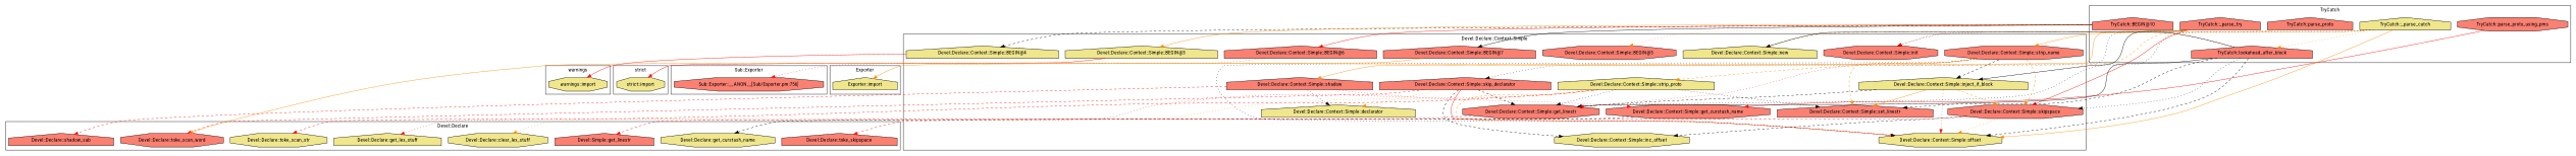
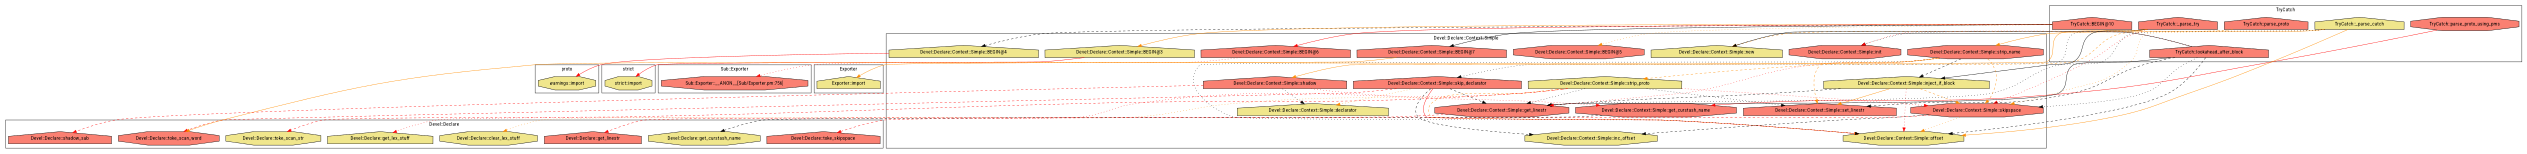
  digraph {
    fontname="Roboto Condensed"
    node [fillcolor=salmon fontname="Roboto Condensed" shape=house style=filled]
    edge [color=black fontname="Roboto Condensed" style=dashed]
    "TryCatch::parse_proto_using_pms" [shape=octagon]
    "TryCatch::parse_proto"
    "TryCatch::_parse_catch" [fillcolor=khaki]
    "TryCatch::_parse_try"
    "TryCatch::BEGIN@10"
    "TryCatch::lookahead_after_block"
    "warnings::import" [fillcolor=khaki shape=octagon]
    "Devel::Declare::Context::Simple::BEGIN@4" [fillcolor=khaki]
    "Devel::Declare::Context::Simple::skip_declarator"
    "Devel::Declare::Context::Simple::set_linestr"
    "Devel::Declare::Context::Simple::BEGIN@5" [shape=octagon]
    "Devel::Declare::Context::Simple::strip_proto" [fillcolor=khaki]
    "Devel::Declare::Context::Simple::offset" [fillcolor=khaki shape=octagon]
    "Devel::Declare::Context::Simple::BEGIN@3" [fillcolor=khaki]
    "Devel::Declare::Context::Simple::inject_if_block" [fillcolor=khaki]
    "Devel::Declare::Context::Simple::skipspace" [shape=octagon]
    "Devel::Declare::Context::Simple::BEGIN@6"
    "Devel::Declare::Context::Simple::get_curstash_name" [shape=octagon]
    "Devel::Declare::Context::Simple::strip_name" [shape=octagon]
    "Devel::Declare::Context::Simple::declarator" [fillcolor=khaki]
    "Devel::Declare::Context::Simple::init" [shape=octagon]
    "Devel::Declare::Context::Simple::get_linestr" [shape=octagon]
    "Devel::Declare::Context::Simple::BEGIN@7"
    "Devel::Declare::Context::Simple::shadow"
    "Devel::Declare::Context::Simple::inc_offset" [fillcolor=khaki shape=octagon]
    "Devel::Declare::Context::Simple::new" [fillcolor=khaki]
    "Exporter::import" [fillcolor=khaki]
    "Devel::Declare::toke_scan_word" [shape=octagon]
    "Devel::Declare::toke_skipspace"
    "Devel::Declare::get_lex_stuff" [fillcolor=khaki]
    "Devel::Declare::clear_lex_stuff" [fillcolor=khaki shape=octagon]
-   "Devel::Declare::get_linestr" [label="Devel::Simple::get_linestr"]
+   "Devel::Declare::get_linestr"
    "Devel::Declare::shadow_sub"
    "Devel::Declare::toke_scan_str" [fillcolor=khaki shape=octagon]
    "Devel::Declare::get_curstash_name" [fillcolor=khaki shape=octagon]
    "Sub::Exporter::__ANON__[Sub/Exporter.pm:756]" [shape=octagon]
    "strict::import" [fillcolor=khaki shape=octagon]
    subgraph cluster_1 {
      label=TryCatch
      "TryCatch::parse_proto_using_pms"
      "TryCatch::parse_proto"
      "TryCatch::_parse_catch"
      "TryCatch::_parse_try"
      "TryCatch::BEGIN@10"
      "TryCatch::lookahead_after_block"
    }
    subgraph cluster_2 {
-     label=warnings
+     label=proto
      "warnings::import"
    }
    subgraph cluster_3 {
      label="Devel::Declare::Context::Simple"
      "Devel::Declare::Context::Simple::BEGIN@4"
      "Devel::Declare::Context::Simple::skip_declarator"
      "Devel::Declare::Context::Simple::set_linestr"
      "Devel::Declare::Context::Simple::BEGIN@5"
      "Devel::Declare::Context::Simple::strip_proto"
      "Devel::Declare::Context::Simple::offset"
      "Devel::Declare::Context::Simple::BEGIN@3"
      "Devel::Declare::Context::Simple::inject_if_block"
      "Devel::Declare::Context::Simple::skipspace"
      "Devel::Declare::Context::Simple::BEGIN@6"
      "Devel::Declare::Context::Simple::get_curstash_name"
      "Devel::Declare::Context::Simple::strip_name"
      "Devel::Declare::Context::Simple::declarator"
      "Devel::Declare::Context::Simple::init"
      "Devel::Declare::Context::Simple::get_linestr"
      "Devel::Declare::Context::Simple::BEGIN@7"
      "Devel::Declare::Context::Simple::shadow"
      "Devel::Declare::Context::Simple::inc_offset"
      "Devel::Declare::Context::Simple::new"
    }
    subgraph cluster_4 {
      label=Exporter
      "Exporter::import"
    }
    subgraph cluster_5 {
      label="Devel::Declare"
      "Devel::Declare::toke_scan_word"
      "Devel::Declare::toke_skipspace"
      "Devel::Declare::get_lex_stuff"
      "Devel::Declare::clear_lex_stuff"
      "Devel::Declare::get_linestr"
      "Devel::Declare::shadow_sub"
      "Devel::Declare::toke_scan_str"
      "Devel::Declare::get_curstash_name"
    }
    subgraph cluster_6 {
      label="Sub::Exporter"
      "Sub::Exporter::__ANON__[Sub/Exporter.pm:756]"
    }
    subgraph cluster_7 {
      label="strict"
      "strict::import"
    }
    "TryCatch::parse_proto_using_pms" -> "Devel::Declare::Context::Simple::get_curstash_name" [color=red style=solid]
    "TryCatch::parse_proto" -> "Devel::Declare::Context::Simple::strip_proto" [color=darkorange]
    "TryCatch::_parse_catch" -> "Devel::Declare::Context::Simple::offset" [color=darkorange style=solid]
-   "TryCatch::_parse_catch" -> "TryCatch::lookahead_after_block" [color=darkorange style=dotted]
+   "TryCatch::_parse_catch" -> "Devel::Declare::Context::Simple::skipspace" [color=darkorange style=dotted]
    "TryCatch::_parse_catch" -> "Devel::Declare::Context::Simple::strip_name" [color=darkorange style=solid]
    "TryCatch::_parse_catch" -> "Devel::Declare::Context::Simple::get_linestr" [style=dotted]
    "TryCatch::_parse_try" -> "Devel::Declare::Context::Simple::skip_declarator" [style=dotted]
    "TryCatch::_parse_try" -> "Devel::Declare::Context::Simple::inject_if_block" [style=solid]
-   "TryCatch::_parse_try" -> "Devel::Declare::Context::Simple::skipspace" [color=red style=solid]
+   "TryCatch::_parse_try" -> "Devel::Declare::Context::Simple::skipspace" [color=red style=dotted]
    "TryCatch::_parse_try" -> "Devel::Declare::Context::Simple::init" [style=dotted]
    "TryCatch::_parse_try" -> "Devel::Declare::Context::Simple::shadow" [color=darkorange style=solid]
    "TryCatch::_parse_try" -> "Devel::Declare::Context::Simple::new" [color=darkorange]
    "TryCatch::BEGIN@10" -> "Devel::Declare::Context::Simple::BEGIN@4"
    "TryCatch::BEGIN@10" -> "Devel::Declare::Context::Simple::BEGIN@5" [color=darkorange style=dotted]
    "TryCatch::BEGIN@10" -> "Devel::Declare::Context::Simple::BEGIN@3" [color=darkorange style=solid]
    "TryCatch::BEGIN@10" -> "Devel::Declare::Context::Simple::BEGIN@6" [color=red style=solid]
    "TryCatch::BEGIN@10" -> "Devel::Declare::Context::Simple::BEGIN@7" [style=solid]
    "TryCatch::lookahead_after_block" -> "Devel::Declare::Context::Simple::set_linestr"
    "TryCatch::lookahead_after_block" -> "Devel::Declare::Context::Simple::offset"
    "TryCatch::lookahead_after_block" -> "Devel::Declare::Context::Simple::skipspace" [style=dotted]
    "TryCatch::lookahead_after_block" -> "Devel::Declare::Context::Simple::init" [color=red style=dotted]
    "TryCatch::lookahead_after_block" -> "Devel::Declare::Context::Simple::get_linestr" [style=solid]
    "TryCatch::lookahead_after_block" -> "Devel::Declare::Context::Simple::new" [style=solid]
    "Devel::Declare::Context::Simple::BEGIN@4" -> "warnings::import" [color=red style=solid]
    "Devel::Declare::Context::Simple::skip_declarator" -> "Devel::Declare::Context::Simple::offset" [color=red style=solid]
    "Devel::Declare::Context::Simple::skip_declarator" -> "Devel::Declare::Context::Simple::declarator" [color=darkorange style=dotted]
    "Devel::Declare::Context::Simple::skip_declarator" -> "Devel::Declare::Context::Simple::get_linestr"
    "Devel::Declare::Context::Simple::skip_declarator" -> "Devel::Declare::Context::Simple::inc_offset"
    "Devel::Declare::Context::Simple::skip_declarator" -> "Devel::Declare::toke_scan_word" [color=red]
    "Devel::Declare::Context::Simple::strip_proto" -> "Devel::Declare::Context::Simple::set_linestr" [style=dotted]
    "Devel::Declare::Context::Simple::strip_proto" -> "Devel::Declare::Context::Simple::offset" [color=darkorange]
+   "Devel::Declare::Context::Simple::strip_proto" -> "Devel::Declare::Context::Simple::skipspace" [color=red style=dotted]
    "Devel::Declare::Context::Simple::strip_proto" -> "Devel::Declare::Context::Simple::get_linestr" [style=dotted]
    "Devel::Declare::Context::Simple::strip_proto" -> "Devel::Declare::get_lex_stuff" [color=red style=dotted]
    "Devel::Declare::Context::Simple::strip_proto" -> "Devel::Declare::clear_lex_stuff" [color=darkorange style=dotted]
    "Devel::Declare::Context::Simple::strip_proto" -> "Devel::Declare::toke_scan_str" [color=red]
    "Devel::Declare::Context::Simple::BEGIN@3" -> "strict::import" [color=red style=solid]
    "Devel::Declare::Context::Simple::inject_if_block" -> "Devel::Declare::Context::Simple::set_linestr" [color=darkorange style=solid]
    "Devel::Declare::Context::Simple::inject_if_block" -> "Devel::Declare::Context::Simple::offset" [color=red style=dotted]
    "Devel::Declare::Context::Simple::inject_if_block" -> "Devel::Declare::Context::Simple::skipspace" [color=darkorange]
    "Devel::Declare::Context::Simple::inject_if_block" -> "Devel::Declare::Context::Simple::get_linestr"
    "Devel::Declare::Context::Simple::skipspace" -> "Devel::Declare::Context::Simple::offset" [color=darkorange style=dotted]
    "Devel::Declare::Context::Simple::skipspace" -> "Devel::Declare::Context::Simple::inc_offset"
    "Devel::Declare::Context::Simple::skipspace" -> "Devel::Declare::toke_skipspace" [color=red]
    "Devel::Declare::Context::Simple::BEGIN@6" -> "Sub::Exporter::__ANON__[Sub/Exporter.pm:756]" [color=red style=dotted]
    "Devel::Declare::Context::Simple::get_curstash_name" -> "Devel::Declare::get_curstash_name"
    "Devel::Declare::Context::Simple::strip_name" -> "Devel::Declare::Context::Simple::set_linestr" [color=darkorange]
    "Devel::Declare::Context::Simple::strip_name" -> "Devel::Declare::Context::Simple::offset" [style=dotted]
    "Devel::Declare::Context::Simple::strip_name" -> "Devel::Declare::Context::Simple::inject_if_block"
    "Devel::Declare::Context::Simple::strip_name" -> "Devel::Declare::Context::Simple::skipspace" [color=darkorange]
    "Devel::Declare::Context::Simple::strip_name" -> "Devel::Declare::Context::Simple::get_linestr" [color=red style=dotted]
    "Devel::Declare::Context::Simple::strip_name" -> "Devel::Declare::toke_scan_word" [color=darkorange style=solid]
    "Devel::Declare::Context::Simple::get_linestr" -> "Devel::Declare::get_linestr" [color=red]
    "Devel::Declare::Context::Simple::BEGIN@7" -> "Exporter::import" [color=darkorange style=solid]
    "Devel::Declare::Context::Simple::shadow" -> "Devel::Declare::Context::Simple::get_curstash_name" [color=red style=dotted]
    "Devel::Declare::Context::Simple::shadow" -> "Devel::Declare::Context::Simple::declarator" [style=dotted]
    "Devel::Declare::Context::Simple::shadow" -> "Devel::Declare::shadow_sub" [color=red]
  }
